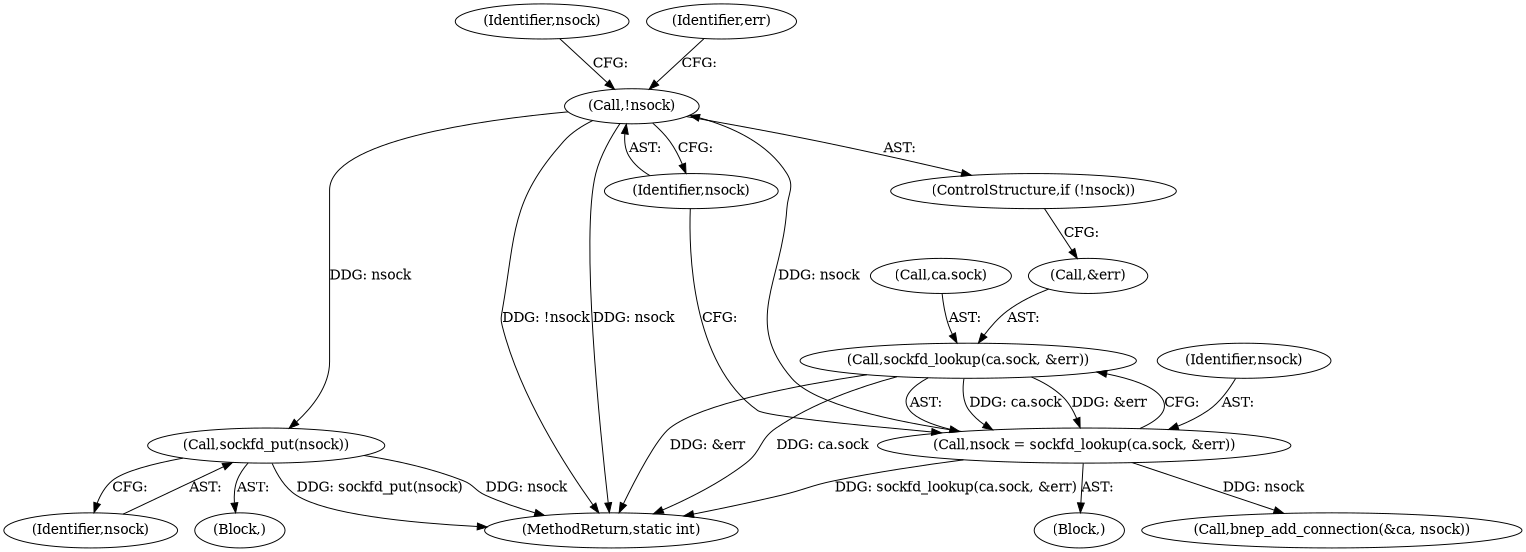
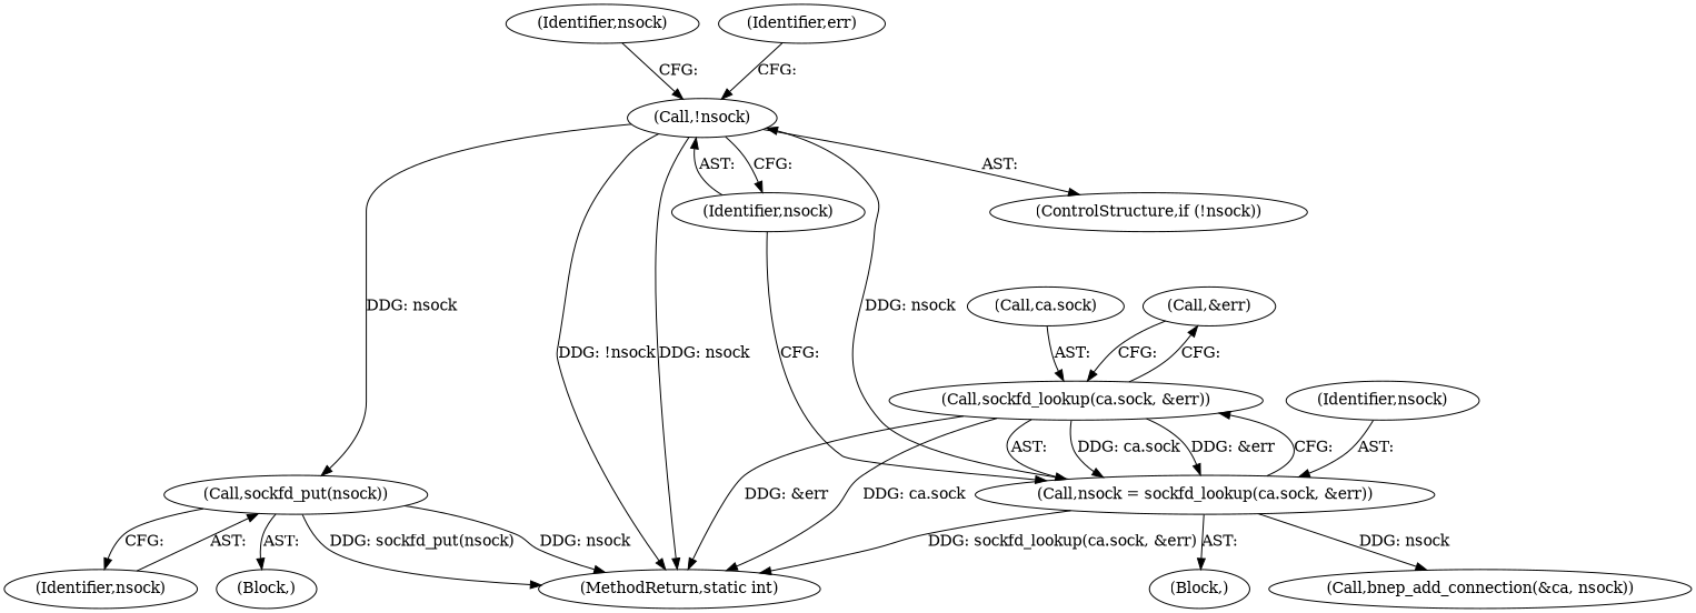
  digraph {
    n1 [label="(Call,sockfd_put(nsock))"]
    n2 [label="(Block,)"]
    n3 [label="(Identifier,nsock)"]
    n4 [label="(MethodReturn,static int)"]
    n5 [label="(Call,!nsock)"]
    n6 [label="(ControlStructure,if (!nsock))"]
    n7 [label="(Identifier,nsock)"]
    n8 [label="(Call,bnep_add_connection(&ca, nsock))"]
    n9 [label="(Call,nsock = sockfd_lookup(ca.sock, &err))"]
    n10 [label="(Call,sockfd_lookup(ca.sock, &err))"]
    n11 [label="(Block,)"]
    n12 [label="(Call,&err)"]
    n13 [label="(Identifier,nsock)"]
    n14 [label="(Call,ca.sock)"]
    n15 [label="(Identifier,nsock)"]
    n16 [label="(Identifier,err)"]
    n1 -> n2 [label="AST: "]
    n1 -> n3 [label="CFG: "]
    n1 -> n4 [label="DDG: sockfd_put(nsock)"]
    n1 -> n4 [label="DDG: nsock"]
    n3 -> n1 [label="AST: "]
    n5 -> n1 [label="DDG: nsock"]
    n5 -> n4 [label="DDG: !nsock"]
    n5 -> n4 [label="DDG: nsock"]
    n5 -> n6 [label="AST: "]
    n5 -> n7 [label="CFG: "]
    n7 -> n5 [label="AST: "]
    n7 -> n9 [label="CFG: "]
    n9 -> n4 [label="DDG: sockfd_lookup(ca.sock, &err)"]
    n9 -> n5 [label="DDG: nsock"]
    n9 -> n8 [label="DDG: nsock"]
    n9 -> n10 [label="CFG: "]
    n9 -> n11 [label="AST: "]
    n10 -> n4 [label="DDG: &err"]
    n10 -> n4 [label="DDG: ca.sock"]
    n10 -> n9 [label="AST: "]
    n10 -> n9 [label="DDG: ca.sock"]
    n10 -> n9 [label="DDG: &err"]
-   n6 -> n12 [label="CFG: "]
-   n12 -> n10 [label="AST: "]
+   n10 -> n12 [label="CFG: "]
+   n12 -> n10 [label="CFG: "]
    n13 -> n5 [label="CFG: "]
    n14 -> n10 [label="AST: "]
    n15 -> n9 [label="AST: "]
    n16 -> n5 [label="CFG: "]
  }
